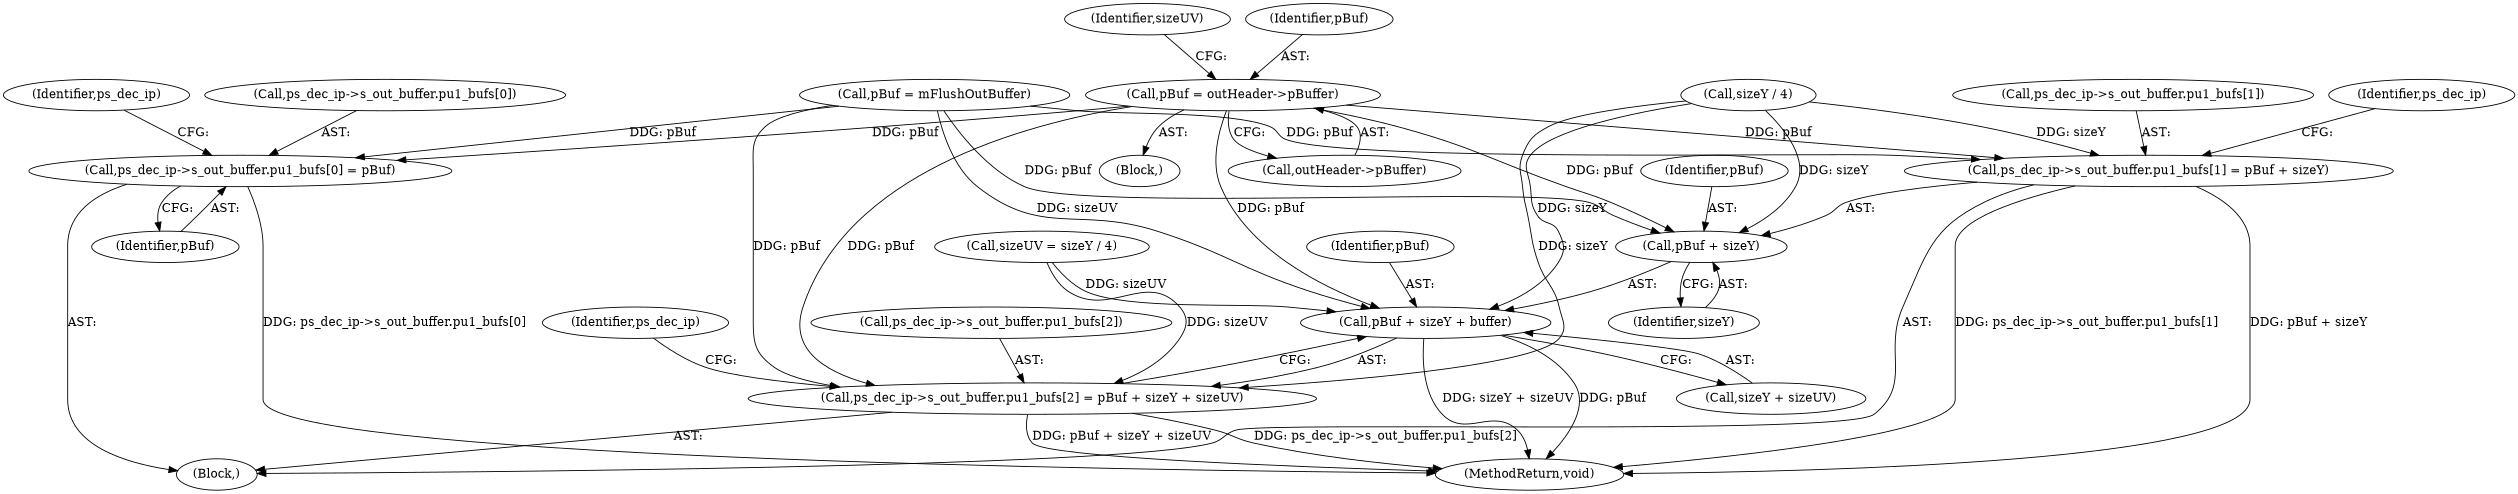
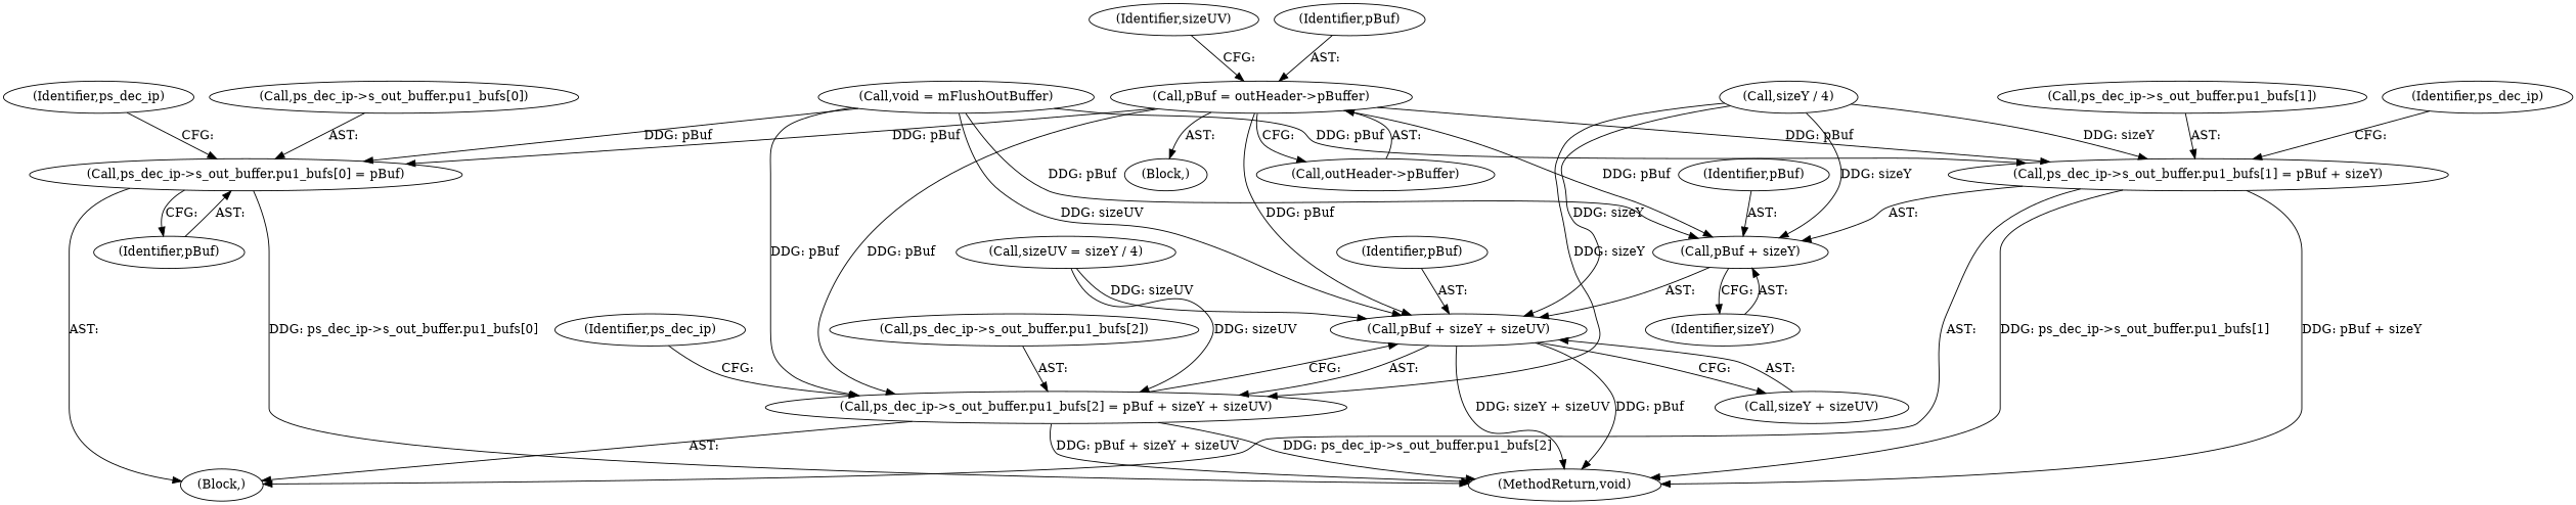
  digraph {
    n1 [label="(Call,pBuf = outHeader->pBuffer)"]
    n2 [label="(Call,ps_dec_ip->s_out_buffer.pu1_bufs[0] = pBuf)"]
    n3 [label="(Call,ps_dec_ip->s_out_buffer.pu1_bufs[1] = pBuf + sizeY)"]
    n4 [label="(Call,pBuf + sizeY)"]
    n5 [label="(Call,ps_dec_ip->s_out_buffer.pu1_bufs[2] = pBuf + sizeY + sizeUV)"]
-   n6 [label="(Call,pBuf + sizeY + buffer)"]
+   n6 [label="(Call,pBuf + sizeY + sizeUV)"]
    n7 [label="(Block,)"]
    n8 [label="(Call,outHeader->pBuffer)"]
    n9 [label="(MethodReturn,void)"]
    n10 [label="(Identifier,pBuf)"]
    n11 [label="(Block,)"]
    n12 [label="(Identifier,sizeY)"]
    n13 [label="(Call,sizeY + sizeUV)"]
-   n14 [label="(Call,pBuf = mFlushOutBuffer)"]
+   n14 [label="(Call,void = mFlushOutBuffer)"]
    n15 [label="(Identifier,ps_dec_ip)"]
    n16 [label="(Call,sizeUV = sizeY / 4)"]
    n17 [label="(Call,sizeY / 4)"]
    n18 [label="(Identifier,ps_dec_ip)"]
    n19 [label="(Call,ps_dec_ip->s_out_buffer.pu1_bufs[2])"]
    n20 [label="(Identifier,sizeUV)"]
    n21 [label="(Identifier,pBuf)"]
    n22 [label="(Identifier,ps_dec_ip)"]
    n23 [label="(Call,ps_dec_ip->s_out_buffer.pu1_bufs[1])"]
    n24 [label="(Identifier,pBuf)"]
    n25 [label="(Identifier,pBuf)"]
    n26 [label="(Call,ps_dec_ip->s_out_buffer.pu1_bufs[0])"]
    n1 -> n2 [label="DDG: pBuf"]
    n1 -> n3 [label="DDG: pBuf"]
    n1 -> n4 [label="DDG: pBuf"]
    n1 -> n5 [label="DDG: pBuf"]
    n1 -> n6 [label="DDG: pBuf"]
    n1 -> n7 [label="AST: "]
    n1 -> n8 [label="CFG: "]
    n2 -> n9 [label="DDG: ps_dec_ip->s_out_buffer.pu1_bufs[0]"]
    n2 -> n10 [label="CFG: "]
    n2 -> n11 [label="AST: "]
    n3 -> n4 [label="AST: "]
    n3 -> n9 [label="DDG: ps_dec_ip->s_out_buffer.pu1_bufs[1]"]
    n3 -> n9 [label="DDG: pBuf + sizeY"]
    n3 -> n11 [label="AST: "]
    n4 -> n6 [label="AST: "]
    n4 -> n12 [label="CFG: "]
    n5 -> n6 [label="CFG: "]
    n5 -> n9 [label="DDG: ps_dec_ip->s_out_buffer.pu1_bufs[2]"]
    n5 -> n9 [label="DDG: pBuf + sizeY + sizeUV"]
    n5 -> n11 [label="AST: "]
    n6 -> n5 [label="AST: "]
    n6 -> n9 [label="DDG: sizeY + sizeUV"]
    n6 -> n9 [label="DDG: pBuf"]
    n6 -> n13 [label="CFG: "]
    n8 -> n1 [label="AST: "]
    n10 -> n2 [label="AST: "]
    n12 -> n4 [label="AST: "]
    n13 -> n6 [label="AST: "]
    n14 -> n2 [label="DDG: pBuf"]
    n14 -> n3 [label="DDG: pBuf"]
    n14 -> n4 [label="DDG: pBuf"]
    n14 -> n5 [label="DDG: pBuf"]
    n14 -> n6 [label="DDG: sizeUV"]
    n15 -> n2 [label="CFG: "]
    n16 -> n5 [label="DDG: sizeUV"]
    n16 -> n6 [label="DDG: sizeUV"]
    n17 -> n3 [label="DDG: sizeY"]
    n17 -> n4 [label="DDG: sizeY"]
    n17 -> n5 [label="DDG: sizeY"]
    n17 -> n6 [label="DDG: sizeY"]
    n18 -> n3 [label="CFG: "]
    n19 -> n5 [label="AST: "]
    n20 -> n1 [label="CFG: "]
    n21 -> n1 [label="AST: "]
    n22 -> n5 [label="CFG: "]
    n23 -> n3 [label="AST: "]
    n24 -> n4 [label="AST: "]
    n25 -> n6 [label="AST: "]
    n26 -> n2 [label="AST: "]
  }
